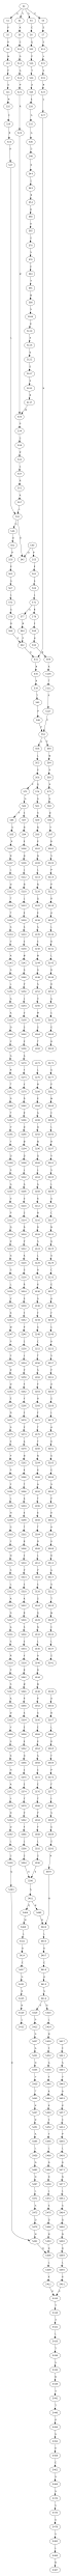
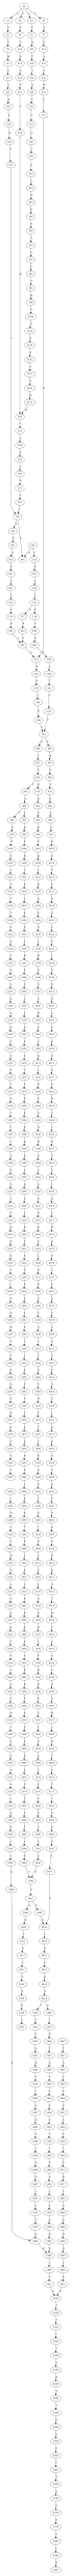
  strict digraph {
    fontname="Source Code Pro"
    node [fontname="Source Code Pro"]
    edge [fontname="Source Code Pro"]
    S0
    S1
    S2
    S3
    S4
    S5
    S6
    S7
    S8
    S9
    S10
    S11
    S12
    S13
    S14
    S15
    S16
    S17
    S18
    S19
    S20
    S21
    S22
    S23
    S24
    S25
    S26
    S27
    S28
    S29
    S30
    S31
    S32
    S33
    S34
    S35
    S36
    S37
    S38
    S39
    S40
    S41
    S42
    S43
    S44
    S45
    S46
    S47
    S48
    S49
    S51
    S52
    S53
    S54
    S50
    S55
    S56
    S57
    S58
    S59
    S60
    S61
    S62
    S63
    S64
    S65
    S66
    S67
    S68
    S69
    S70
    S71
    S72
    S73
    S74
    S75
    S76
    S77
    S78
    S79
    S80
    S81
    S82
    S83
    S84
    S85
    S86
    S87
    S88
    S89
    S90
    S91
    S92
    S93
    S94
    S95
    S96
    S97
    S98
    S99
    S100
    S101
    S102
    S103
    S104
    S105
    S106
    S107
    S108
    S109
    S110
    S111
    S112
    S113
    S114
    S115
    S116
    S117
    S118
    S119
    S120
    S121
    S122
    S123
    S124
    S125
    S126
    S127
    S128
    S129
    S130
    S131
    S132
    S133
    S134
    S135
    S136
    S137
    S138
    S139
    S140
    S141
    S142
    S143
    S144
    S145
    S146
    S147
    S148
    S149
    S150
    S151
    S152
    S153
    S154
    S155
    S156
    S157
    S158
    S159
    S160
    S161
    S162
    S163
    S164
    S165
    S166
    S167
    S168
    S169
    S170
    S171
    S172
    S173
    S174
    S175
    S176
    S177
    S178
    S179
    S180
    S181
    S182
    S183
    S184
    S185
    S186
    S187
    S188
    S189
    S190
    S191
    S192
    S193
    S194
    S195
    S196
    S197
    S198
    S199
    S200
    S201
    S202
    S203
    S204
    S205
    S206
    S207
    S208
    S209
    S210
    S211
    S212
    S213
    S214
    S215
    S216
    S217
    S218
    S219
    S220
    S221
    S222
    S223
    S224
    S225
    S226
    S227
    S228
    S229
    S230
    S231
    S232
    S233
    S234
    S235
    S236
    S237
    S238
    S239
    S240
    S241
    S242
    S243
    S244
    S245
    S246
    S247
    S248
    S249
    S250
    S251
    S252
    S253
    S254
    S255
    S256
    S257
    S258
    n260 [label=S959]
    S260
    S261
    S262
    S263
    S264
    S265
    S266
    S267
    S268
    S269
    S270
    S271
    S272
    S273
    S274
    S275
    S276
    S277
    S278
    S279
    S280
    S281
    S282
    S283
    S284
    S285
    S286
    S287
    S288
    S289
    S290
    S291
    S292
    S293
    S294
    S295
    S296
    S297
    S298
    S299
    S300
    S301
    S302
    S303
    S304
    S305
    S306
    S307
    S308
    S309
    S310
    S311
    S312
    S313
    S314
    S315
    S316
    S317
    S318
    S319
    S320
    S321
    S322
    S323
    S324
    S325
    S326
    S327
    S328
    S329
    S330
    S331
    S332
    S333
    S334
    S335
    S336
    S337
    S338
    S339
    S340
    S341
    S342
    S343
    S344
+   S345
    S346
    S347
    S348
    S349
    S350
    S351
    S352
    S353
    S354
    S355
    S356
    S357
    S358
    S359
    S360
    S361
    S362
    S363
    S364
    S365
    S366
    S367
    S368
    S369
    S370
    S371
    S372
    S373
    S374
    S375
    S376
    S377
    S378
    S379
    S380
    S381
    S382
    S383
    S384
    S385
    S386
    S387
    S388
    S389
    S390
    S391
    S392
    S393
    S394
    S395
    S396
    S397
    S398
    S399
    S400
    S401
    S402
    S403
    S404
    S405
    S406
    S407
    S408
    S409
    S410
    S411
    S412
    S413
    S414
    S415
    S416
    S417
    S418
    S419
    S420
    S421
    S422
    S423
    S424
    S425
    S426
    S427
    S428
    S429
    S430
    S431
    S432
    S433
    S434
    S435
    S436
    S438
    S439
    S440
    S437
    S441
    S442
    S443
    S444
    S445
    S446
    S447
    S448
    S449
    S450
    S451
    S452
    S453
    S454
    S455
    S456
    S457
    S458
    S459
    S460
    S461
    S462
    S463
    S464
    S465
    S466
    S467
    S468
    S469
    S470
    S471
    S472
    S473
    S474
    S475
    S476
    S477
    S478
    S479
    S480
    S481
    S482
    S483
    S484
    S485
    S486
    S487
    S488
    S489
    S490
    S491
    S0 -> S1 [label=G]
    S0 -> S2 [label=V]
    S0 -> S3 [label=P]
    S0 -> S4 [label=S]
    S1 -> S5 [label=P]
    S2 -> S6 [label=K]
    S3 -> S7 [label=E]
    S4 -> S8 [label=E]
    S5 -> S9 [label=K]
    S6 -> S10 [label=S]
    S7 -> S11 [label=S]
    S8 -> S12 [label=Q]
    S9 -> S13 [label=W]
    S10 -> S14 [label=G]
    S11 -> S15 [label=L]
    S12 -> S16 [label=P]
    S13 -> S17 [label=P]
    S14 -> S18 [label=G]
    S15 -> S19 [label=S]
    S16 -> S20 [label=T]
    S17 -> S21 [label=S]
    S18 -> S22 [label=P]
    S19 -> S23 [label=R]
    S20 -> S24 [label=A]
    S21 -> S25 [label=R]
    S22 -> S26 [label=R]
    S23 -> S27 [label=C]
    S24 -> S28 [label=S]
    S25 -> S29 [label=C]
    S26 -> S30 [label=W]
    S27 -> S31 [label=H]
    S28 -> S32 [label=G]
    S29 -> S33 [label=R]
    S30 -> S34 [label=P]
    S31 -> S35 [label=R]
    S32 -> S36 [label=G]
    S33 -> S37 [label=A]
    S34 -> S38 [label=S]
    S35 -> S39 [label=K]
    S36 -> S40 [label=S]
    S37 -> S41 [label=L]
    S38 -> S42 [label=R]
    S39 -> S43 [label=T]
    S40 -> S44 [label=H]
    S41 -> S45 [label=E]
    S41 -> S46 [label=G]
    S42 -> S47 [label=C]
    S43 -> S48 [label=P]
    S44 -> S49 [label=C]
    S46 -> S51 [label=D]
    S47 -> S52 [label=R]
    S48 -> S53 [label=P]
    S49 -> S54 [label=R]
    S51 -> S56 [label=P]
    S52 -> S57 [label=A]
    S53 -> S58 [label=A]
    S53 -> S59 [label=P]
    S54 -> S60 [label=R]
    S50 -> S45 [label=D]
    S50 -> S55 [label=P]
    S55 -> S61 [label=E]
    S56 -> S62 [label=E]
    S57 -> S41 [label=L]
    S58 -> S63 [label=L]
    S59 -> S64 [label=W]
    S60 -> S65 [label=K]
    S61 -> S66 [label=S]
    S62 -> S67 [label=S]
    S63 -> S68 [label=P]
    S64 -> S69 [label=P]
    S65 -> S70 [label=S]
    S66 -> S71 [label=L]
    S67 -> S72 [label=L]
    S68 -> S73 [label=P]
    S68 -> S74 [label=Q]
    S69 -> S75 [label=S]
    S70 -> S76 [label=V]
    S71 -> S77 [label=S]
    S71 -> S78 [label=R]
    S72 -> S79 [label=S]
    S73 -> S80 [label=G]
    S74 -> S81 [label=G]
    S75 -> S82 [label=G]
    S76 -> S83 [label=P]
    S77 -> S84 [label=R]
    S78 -> S85 [label=C]
    S79 -> S86 [label=R]
    S80 -> S87 [label=C]
    S80 -> S88 [label=T]
    S81 -> S89 [label=S]
    S82 -> S90 [label=Q]
    S83 -> S91 [label=T]
    S84 -> S92 [label=C]
    S85 -> S93 [label=H]
    S86 -> S92 [label=C]
    S87 -> S94 [label=N]
    S88 -> S95 [label=S]
    S89 -> S96 [label=N]
    S90 -> S97 [label=T]
    S91 -> S98 [label=W]
    S92 -> S31 [label=H]
    S93 -> S99 [label=R]
    S94 -> S100 [label=E]
    S95 -> S101 [label=E]
    S96 -> S102 [label=E]
    S97 -> S103 [label=N]
    S98 -> S104 [label=V]
    S99 -> S105 [label=K]
    S100 -> S106 [label=N]
    S101 -> S107 [label=R]
    S102 -> S108 [label=N]
    S103 -> S109 [label=V]
    S104 -> S110 [label=K]
    S105 -> S111 [label=T]
    S106 -> S112 [label=L]
    S107 -> S113 [label=L]
    S108 -> S114 [label=L]
    S109 -> S115 [label=P]
    S110 -> S116 [label=S]
    S111 -> S117 [label=P]
    S112 -> S118 [label=N]
    S113 -> S119 [label=D]
    S114 -> S120 [label=N]
    S115 -> S121 [label=P]
    S116 -> S122 [label=G]
    S117 -> S53 [label=P]
    S118 -> S123 [label=L]
    S119 -> S124 [label=T]
    S120 -> S125 [label=Q]
    S121 -> S126 [label=R]
    S122 -> S127 [label=G]
    S123 -> S128 [label=E]
    S124 -> S129 [label=T]
    S125 -> S130 [label=E]
    S126 -> S131 [label=A]
    S127 -> S132 [label=P]
    S128 -> S133 [label=S]
    S129 -> S134 [label=S]
    S130 -> S135 [label=S]
    S131 -> S136 [label=L]
    S132 -> S137 [label=R]
    S133 -> S138 [label=I]
    S134 -> S139 [label=V]
    S135 -> S140 [label=I]
    S136 -> S141 [label=D]
    S137 -> S30 [label=W]
    S138 -> S142 [label=W]
    S139 -> S143 [label=A]
    S140 -> S144 [label=W]
    S141 -> S145 [label=L]
    S142 -> S146 [label=G]
    S143 -> S147 [label=G]
    S144 -> S148 [label=G]
    S145 -> S149 [label=R]
    S146 -> S150 [label=P]
    S147 -> S151 [label=L]
    S148 -> S152 [label=S]
    S149 -> S153 [label=R]
    S150 -> S154 [label=L]
    S151 -> S155 [label=G]
    S152 -> S156 [label=V]
    S153 -> S157 [label=G]
    S154 -> S158 [label=V]
    S155 -> S159 [label=A]
    S156 -> S160 [label=M]
    S157 -> S161 [label=C]
    S158 -> S162 [label=S]
    S159 -> S163 [label=D]
    S160 -> S164 [label=S]
    S161 -> S165 [label=G]
    S162 -> S166 [label=P]
    S163 -> S167 [label=P]
    S164 -> S168 [label=T]
    S165 -> S169 [label=R]
    S166 -> S170 [label=G]
    S167 -> S171 [label=G]
+   S168 -> S172 [label=N]
+   S169 -> S173 [label=S]
    S170 -> S174 [label=T]
    S171 -> S175 [label=R]
    S172 -> S176 [label=L]
    S173 -> S177 [label=G]
    S174 -> S178 [label=V]
    S175 -> S179 [label=T]
    S176 -> S180 [label=M]
    S177 -> S181 [label=P]
    S178 -> S182 [label=D]
    S179 -> S183 [label=G]
    S180 -> S184 [label=E]
    S181 -> S185 [label=W]
    S182 -> S186 [label=R]
    S183 -> S187 [label=T]
    S184 -> S188 [label=G]
    S185 -> S189 [label=C]
    S186 -> S190 [label=Q]
    S187 -> S191 [label=V]
    S188 -> S192 [label=Q]
    S189 -> S193 [label=L]
    S190 -> S194 [label=W]
    S191 -> S195 [label=T]
    S192 -> S196 [label=W]
    S193 -> S197 [label=R]
    S194 -> S198 [label=Q]
    S195 -> S199 [label=Q]
    S196 -> S200 [label=Q]
    S197 -> S201 [label=V]
    S198 -> S202 [label=L]
    S199 -> S203 [label=S]
    S200 -> S204 [label=L]
    S201 -> S205 [label=V]
    S202 -> S206 [label=G]
    S203 -> S207 [label=G]
    S204 -> S208 [label=G]
    S205 -> S209 [label=L]
    S206 -> S210 [label=V]
    S207 -> S211 [label=V]
    S208 -> S212 [label=K]
    S209 -> S213 [label=S]
    S210 -> S214 [label=S]
    S211 -> S215 [label=P]
    S212 -> S216 [label=N]
    S213 -> S217 [label=C]
    S214 -> S218 [label=D]
    S215 -> S219 [label=Q]
    S216 -> S220 [label=D]
    S217 -> S221 [label=M]
    S218 -> S222 [label=P]
    S219 -> S223 [label=R]
    S220 -> S224 [label=S]
    S221 -> S225 [label=Q]
    S222 -> S226 [label=A]
    S223 -> S227 [label=G]
    S224 -> S228 [label=L]
    S225 -> S229 [label=S]
    S226 -> S230 [label=G]
    S227 -> S231 [label=G]
    S228 -> S232 [label=A]
    S229 -> S233 [label=C]
    S230 -> S234 [label=R]
    S231 -> S235 [label=L]
    S232 -> S236 [label=K]
    S233 -> S237 [label=G]
    S234 -> S238 [label=S]
    S235 -> S239 [label=V]
    S236 -> S240 [label=S]
    S237 -> S241 [label=A]
    S238 -> S242 [label=F]
    S239 -> S243 [label=K]
    S240 -> S244 [label=F]
    S241 -> S245 [label=F]
    S242 -> S246 [label=P]
    S243 -> S247 [label=W]
    S244 -> S248 [label=S]
    S245 -> S249 [label=C]
    S246 -> S250 [label=C]
    S247 -> S251 [label=P]
    S248 -> S252 [label=C]
    S249 -> S253 [label=H]
    S250 -> S254 [label=L]
    S251 -> S255 [label=C]
    S252 -> S256 [label=T]
    S253 -> S257 [label=V]
    S254 -> S258 [label=P]
    S255 -> n260 [label=R]
    S256 -> S260 [label=S]
    S257 -> S261 [label=P]
    S258 -> S262 [label=F]
    n260 -> S263 [label=D]
    S260 -> S264 [label=F]
    S261 -> S265 [label=A]
    S262 -> S266 [label=Y]
    S263 -> S267 [label=E]
    S264 -> S268 [label=H]
    S265 -> S269 [label=S]
    S266 -> S270 [label=F]
    S267 -> S271 [label=D]
    S268 -> S272 [label=F]
    S269 -> S273 [label=L]
    S270 -> S274 [label=P]
    S271 -> S275 [label=S]
    S272 -> S276 [label=T]
    S273 -> S277 [label=A]
    S274 -> S278 [label=A]
    S275 -> S279 [label=E]
    S276 -> S280 [label=T]
    S277 -> S281 [label=H]
    S278 -> S282 [label=N]
    S279 -> S283 [label=F]
    S280 -> S284 [label=N]
    S281 -> S285 [label=G]
    S282 -> S286 [label=K]
    S283 -> S287 [label=P]
    S284 -> S288 [label=K]
    S285 -> S289 [label=G]
    S286 -> S290 [label=T]
-   S287 -> S291 [label=F]
    S288 -> S292 [label=A]
    S289 -> S293 [label=S]
    S290 -> S294 [label=A]
    S291 -> S295 [label=L]
    S292 -> S296 [label=T]
    S293 -> S297 [label=P]
    S294 -> S298 [label=E]
    S295 -> S299 [label=H]
    S296 -> S300 [label=E]
    S297 -> S301 [label=K]
    S298 -> S302 [label=T]
    S299 -> S303 [label=G]
    S300 -> S304 [label=T]
    S301 -> S305 [label=A]
    S302 -> S306 [label=R]
    S303 -> S307 [label=C]
    S304 -> S308 [label=R]
    S305 -> S309 [label=G]
    S306 -> S310 [label=I]
    S307 -> S311 [label=N]
    S308 -> S312 [label=L]
    S309 -> S313 [label=R]
    S310 -> S314 [label=P]
    S311 -> S315 [label=S]
    S312 -> S316 [label=P]
    S313 -> S317 [label=G]
    S314 -> S318 [label=C]
    S315 -> S319 [label=L]
    S316 -> S320 [label=C]
    S317 -> S321 [label=S]
    S318 -> S322 [label=A]
    S319 -> S323 [label=A]
    S320 -> S324 [label=S]
    S321 -> S325 [label=T]
    S322 -> S326 [label=R]
    S323 -> S327 [label=G]
    S324 -> S328 [label=Q]
    S325 -> S329 [label=W]
    S326 -> S330 [label=S]
    S327 -> S331 [label=A]
    S328 -> S332 [label=N]
    S329 -> S333 [label=C]
    S330 -> S334 [label=I]
    S331 -> S335 [label=S]
    S332 -> S336 [label=L]
    S333 -> S337 [label=L]
    S334 -> S338 [label=V]
    S335 -> S339 [label=R]
    S336 -> S340 [label=A]
    S337 -> S341 [label=S]
    S338 -> S342 [label=R]
    S339 -> S343 [label=P]
    S340 -> S344 [label=R]
+   S341 -> S345 [label=L]
    S342 -> S346 [label=W]
    S343 -> S347 [label=S]
    S344 -> S348 [label=W]
+   S345 -> S349 [label=I]
    S346 -> S350 [label=P]
    S347 -> S351 [label=A]
    S348 -> S352 [label=P]
    S349 -> S353 [label=A]
    S350 -> S354 [label=S]
    S351 -> S355 [label=D]
    S352 -> S356 [label=S]
    S353 -> S357 [label=N]
    S354 -> S358 [label=E]
    S355 -> S359 [label=Y]
    S356 -> S360 [label=E]
    S357 -> S361 [label=L]
    S358 -> S362 [label=E]
    S359 -> S363 [label=S]
    S360 -> S364 [label=E]
    S361 -> S365 [label=D]
    S362 -> S366 [label=H]
    S363 -> S367 [label=K]
    S364 -> S368 [label=S]
    S365 -> S369 [label=F]
    S366 -> S370 [label=I]
    S367 -> S371 [label=H]
    S368 -> S372 [label=I]
    S369 -> S373 [label=P]
    S370 -> S374 [label=E]
    S371 -> S375 [label=A]
    S372 -> S376 [label=E]
    S373 -> S377 [label=F]
    S374 -> S378 [label=Y]
    S375 -> S379 [label=L]
    S376 -> S380 [label=Y]
    S377 -> S381 [label=L]
    S378 -> S382 [label=P]
    S379 -> S383 [label=D]
    S380 -> S384 [label=P]
    S381 -> S385 [label=S]
    S382 -> S386 [label=F]
    S383 -> S387 [label=D]
    S384 -> S388 [label=F]
    S385 -> S389 [label=G]
    S386 -> S390 [label=L]
    S387 -> S391 [label=L]
    S388 -> S392 [label=L]
    S389 -> S393 [label=S]
    S390 -> S394 [label=S]
    S391 -> S395 [label=S]
    S392 -> S396 [label=S]
    S393 -> S397 [label=K]
    S394 -> S398 [label=G]
    S395 -> S399 [label=Q]
    S396 -> S398 [label=G]
    S397 -> S400 [label=N]
    S398 -> S401 [label=S]
    S399 -> S402 [label=N]
    S400 -> S403 [label=L]
    S401 -> S404 [label=Q]
    S401 -> S405 [label=K]
    S402 -> S406 [label=Q]
    S403 -> S407 [label=K]
    S404 -> S408 [label=N]
    S405 -> S400 [label=N]
    S406 -> S409 [label=L]
    S407 -> S410 [label=E]
    S408 -> S411 [label=L]
    S409 -> S412 [label=K]
    S410 -> S413 [label=A]
    S411 -> S414 [label=K]
    S412 -> S415 [label=E]
    S413 -> S416 [label=S]
    S414 -> S417 [label=E]
    S415 -> S418 [label=T]
    S416 -> S419 [label=Y]
    S416 -> S420 [label=H]
    S417 -> S421 [label=S]
    S418 -> S422 [label=I]
    S419 -> S423 [label=P]
    S420 -> S424 [label=L]
    S421 -> S425 [label=S]
    S422 -> S426 [label=L]
    S423 -> S427 [label=S]
    S424 -> S428 [label=N]
    S425 -> S429 [label=H]
    S426 -> S430 [label=T]
    S427 -> S431 [label=A]
    S428 -> S432 [label=I]
    S429 -> S433 [label=L]
    S430 -> S434 [label=V]
    S431 -> S435 [label=D]
    S432 -> S436 [label=G]
    S434 -> S438 [label=M]
    S435 -> S439 [label=Y]
    S436 -> S440 [label=F]
    S438 -> S442 [label=T]
    S439 -> S443 [label=T]
    S440 -> S444 [label=A]
    S437 -> S441 [label=I]
    S441 -> S445 [label=S]
    S442 -> S446 [label=T]
    S443 -> S447 [label=K]
    S444 -> S448 [label=K]
    S445 -> S449 [label=Y]
    S446 -> S450 [label=A]
    S447 -> S451 [label=R]
    S448 -> S452 [label=C]
    S449 -> S453 [label=A]
    S450 -> S454 [label=G]
    S451 -> S455 [label=A]
    S452 -> S456 [label=T]
    S453 -> S457 [label=K]
    S454 -> S458 [label=K]
    S455 -> S459 [label=L]
    S456 -> S460 [label=L]
    S457 -> S461 [label=C]
    S458 -> S462 [label=E]
    S459 -> S463 [label=D]
    S460 -> S464 [label=D]
    S461 -> S465 [label=P]
    S462 -> S466 [label=S]
    S463 -> S467 [label=D]
    S464 -> S468 [label=D]
    S465 -> S469 [label=L]
    S466 -> S470 [label=S]
    S467 -> S471 [label=L]
    S468 -> S472 [label=L]
    S469 -> S473 [label=D]
    S470 -> S474 [label=V]
    S471 -> S475 [label=S]
    S472 -> S476 [label=S]
    S473 -> S477 [label=N]
    S474 -> S478 [label=G]
    S475 -> S479 [label=Q]
    S476 -> S480 [label=Q]
    S477 -> S481 [label=L]
    S478 -> S482 [label=V]
    S479 -> S402 [label=N]
    S480 -> S483 [label=N]
    S481 -> S484 [label=S]
    S482 -> S485 [label=L]
    S483 -> S406 [label=Q]
    S484 -> S486 [label=Q]
    S485 -> S487 [label=M]
    S486 -> S488 [label=N]
    S488 -> S489 [label=Q]
    S489 -> S490 [label=L]
    S490 -> S491 [label=K]
    S491 -> S415 [label=E]
  }
